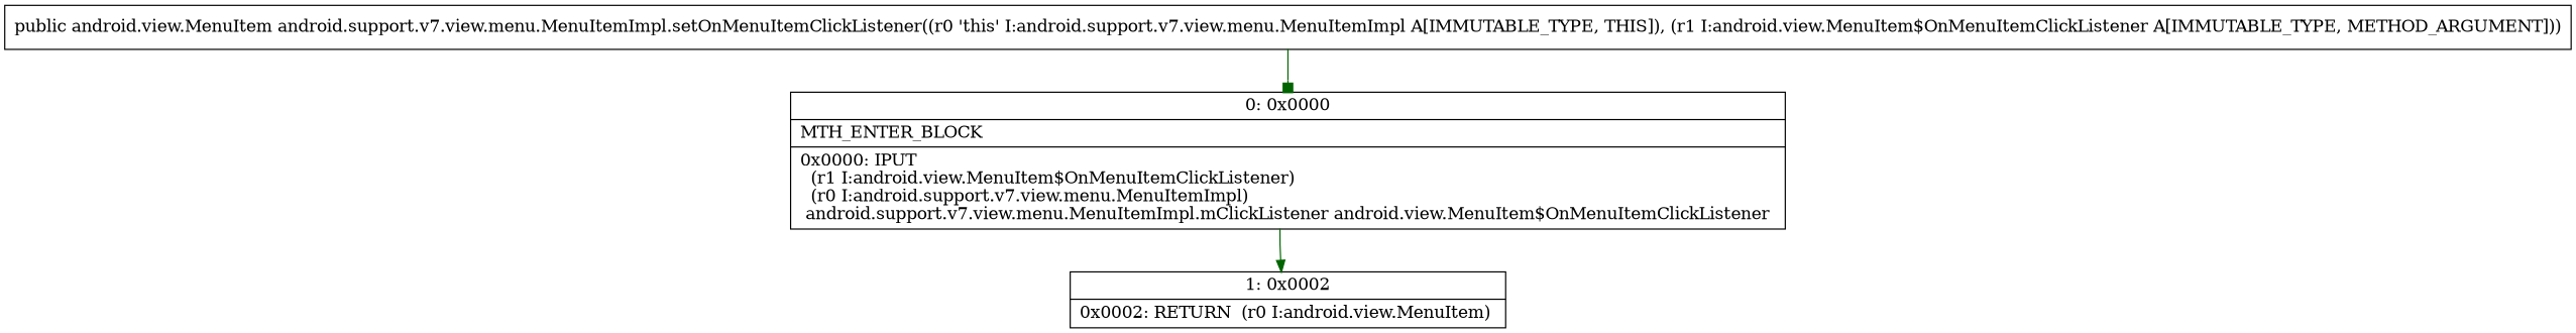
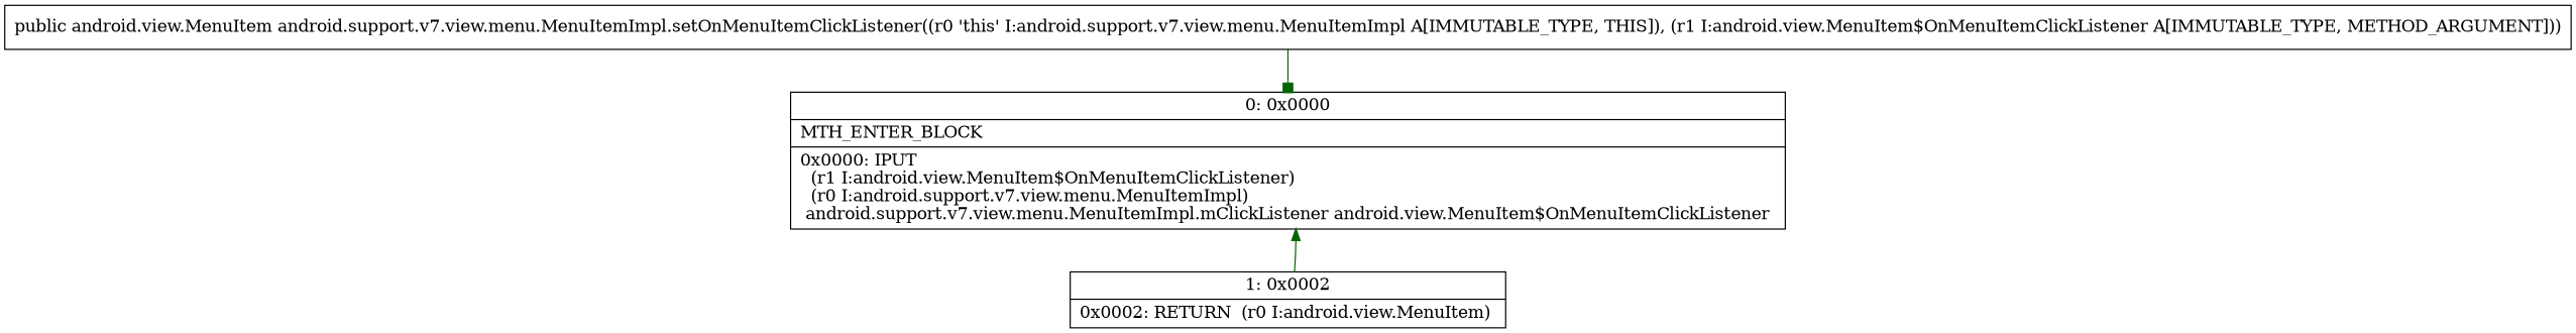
  digraph {
    node [shape=record]
    edge [color=darkgreen]
    n1 [label="{0\:\ 0x0000|MTH_ENTER_BLOCK\l|0x0000: IPUT  \l  (r1 I:android.view.MenuItem$OnMenuItemClickListener)\l  (r0 I:android.support.v7.view.menu.MenuItemImpl)\l android.support.v7.view.menu.MenuItemImpl.mClickListener android.view.MenuItem$OnMenuItemClickListener \l}"]
    n2 [label="{1\:\ 0x0002|0x0002: RETURN  (r0 I:android.view.MenuItem) \l}"]
    n3 [label="{public android.view.MenuItem android.support.v7.view.menu.MenuItemImpl.setOnMenuItemClickListener((r0 'this' I:android.support.v7.view.menu.MenuItemImpl A[IMMUTABLE_TYPE, THIS]), (r1 I:android.view.MenuItem$OnMenuItemClickListener A[IMMUTABLE_TYPE, METHOD_ARGUMENT])) }"]
-   n1 -> n2 [arrowhead=normal]
+   n2 -> n1 [arrowhead=normal]
    n3 -> n1 [arrowhead=box]
  }
